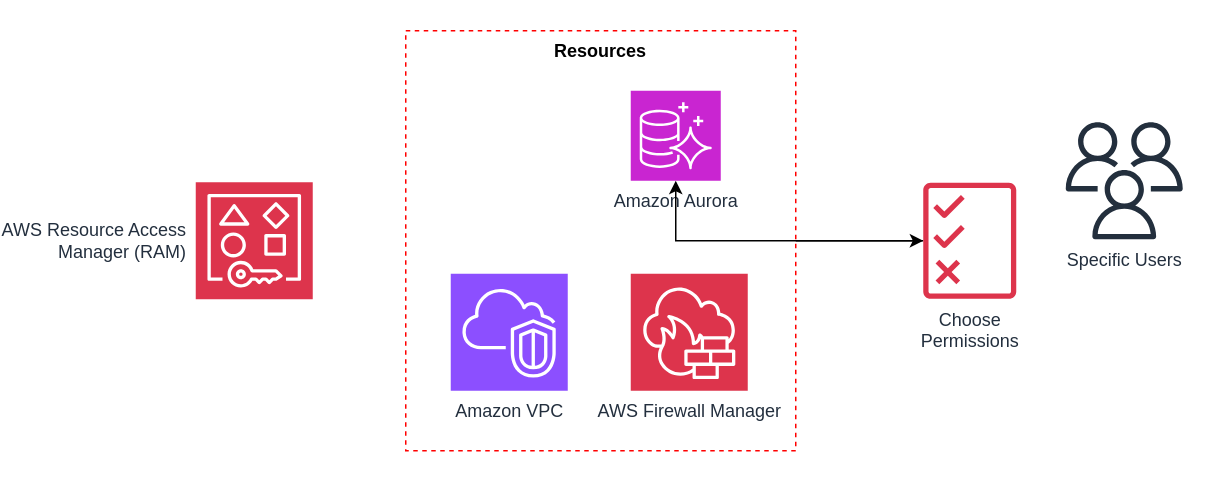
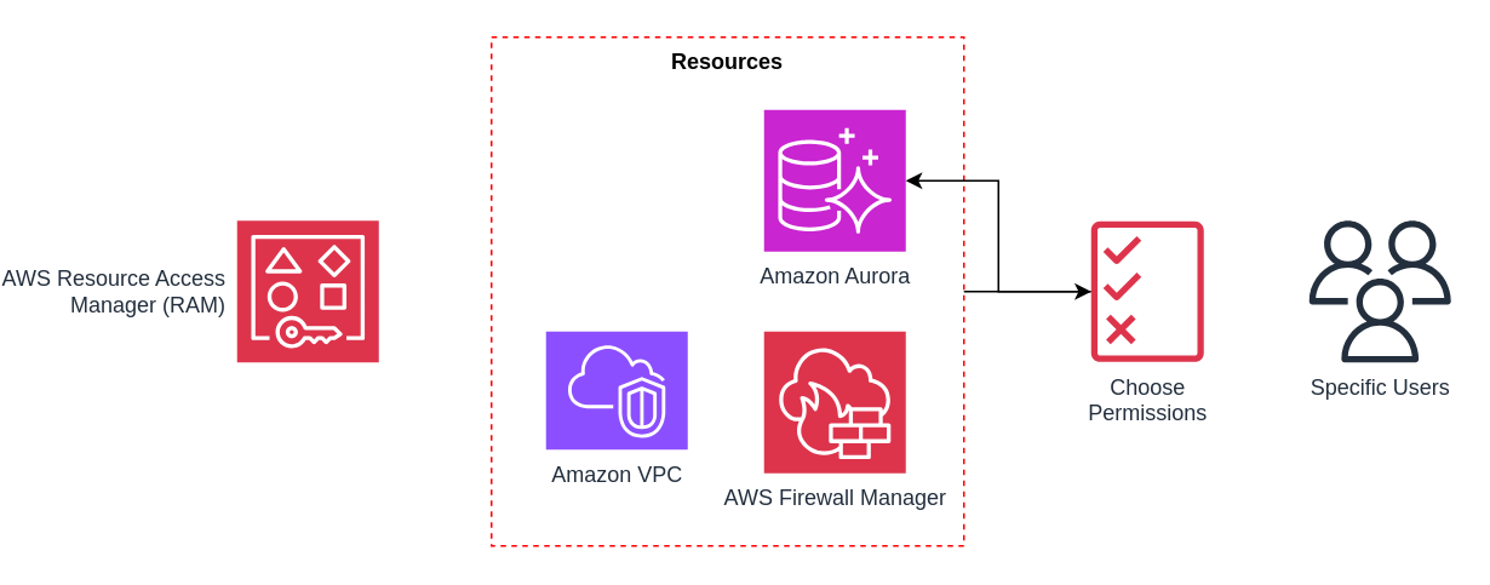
  <mxCell id="0" />
  <mxCell id="1" parent="0" />
  <mxCell id="2" style="edgeStyle=orthogonalEdgeStyle;rounded=0;orthogonalLoop=1;jettySize=auto;html=1;" edge="1" parent="1" source="3" target="9"><mxGeometry relative="1" as="geometry" /></mxCell>
  <mxCell id="3" value="Resources" style="rounded=0;whiteSpace=wrap;html=1;strokeColor=#FF0000;fillColor=none;dashed=1;verticalAlign=top;fontStyle=1" vertex="1" parent="1"><mxGeometry x="160" y="20" width="260" height="280" as="geometry" /></mxCell>
  <mxCell id="4" value="AWS Resource Access&lt;div&gt;Manager (RAM)&lt;/div&gt;" style="sketch=0;points=[[0,0,0],[0.25,0,0],[0.5,0,0],[0.75,0,0],[1,0,0],[0,1,0],[0.25,1,0],[0.5,1,0],[0.75,1,0],[1,1,0],[0,0.25,0],[0,0.5,0],[0,0.75,0],[1,0.25,0],[1,0.5,0],[1,0.75,0]];outlineConnect=0;fontColor=#232F3E;fillColor=#DD344C;strokeColor=#ffffff;dashed=0;verticalLabelPosition=middle;verticalAlign=middle;align=right;html=1;fontSize=12;fontStyle=0;aspect=fixed;shape=mxgraph.aws4.resourceIcon;resIcon=mxgraph.aws4.resource_access_manager;labelPosition=left;spacingRight=5;" vertex="1" parent="1"><mxGeometry x="20" y="121" width="78" height="78" as="geometry" /></mxCell>
- <mxCell id="5" value="Amazon VPC" style="sketch=0;points=[[0,0,0],[0.25,0,0],[0.5,0,0],[0.75,0,0],[1,0,0],[0,1,0],[0.25,1,0],[0.5,1,0],[0.75,1,0],[1,1,0],[0,0.25,0],[0,0.5,0],[0,0.75,0],[1,0.25,0],[1,0.5,0],[1,0.75,0]];outlineConnect=0;fontColor=#232F3E;fillColor=#8C4FFF;strokeColor=#ffffff;dashed=0;verticalLabelPosition=bottom;verticalAlign=top;align=center;html=1;fontSize=12;fontStyle=0;aspect=fixed;shape=mxgraph.aws4.resourceIcon;resIcon=mxgraph.aws4.vpc;" vertex="1" parent="1"><mxGeometry x="190" y="182" width="78" height="78" as="geometry" /></mxCell>
- <mxCell id="6" value="Amazon Aurora" style="sketch=0;points=[[0,0,0],[0.25,0,0],[0.5,0,0],[0.75,0,0],[1,0,0],[0,1,0],[0.25,1,0],[0.5,1,0],[0.75,1,0],[1,1,0],[0,0.25,0],[0,0.5,0],[0,0.75,0],[1,0.25,0],[1,0.5,0],[1,0.75,0]];outlineConnect=0;fontColor=#232F3E;fillColor=#C925D1;strokeColor=#ffffff;dashed=0;verticalLabelPosition=bottom;verticalAlign=top;align=center;html=1;fontSize=12;fontStyle=0;aspect=fixed;shape=mxgraph.aws4.resourceIcon;resIcon=mxgraph.aws4.aurora;" vertex="1" parent="1"><mxGeometry x="310" y="60" width="60" height="60" as="geometry" /></mxCell>
+ <mxCell id="5" value="Amazon VPC" style="sketch=0;points=[[0,0,0],[0.25,0,0],[0.5,0,0],[0.75,0,0],[1,0,0],[0,1,0],[0.25,1,0],[0.5,1,0],[0.75,1,0],[1,1,0],[0,0.25,0],[0,0.5,0],[0,0.75,0],[1,0.25,0],[1,0.5,0],[1,0.75,0]];outlineConnect=0;fontColor=#232F3E;fillColor=#8C4FFF;strokeColor=#ffffff;dashed=0;verticalLabelPosition=bottom;verticalAlign=top;align=center;html=1;fontSize=12;fontStyle=0;aspect=fixed;shape=mxgraph.aws4.resourceIcon;resIcon=mxgraph.aws4.vpc;" vertex="1" parent="1"><mxGeometry x="190" y="182" width="78" height="65" as="geometry" /></mxCell>
+ <mxCell id="6" value="Amazon Aurora" style="sketch=0;points=[[0,0,0],[0.25,0,0],[0.5,0,0],[0.75,0,0],[1,0,0],[0,1,0],[0.25,1,0],[0.5,1,0],[0.75,1,0],[1,1,0],[0,0.25,0],[0,0.5,0],[0,0.75,0],[1,0.25,0],[1,0.5,0],[1,0.75,0]];outlineConnect=0;fontColor=#232F3E;fillColor=#C925D1;strokeColor=#ffffff;dashed=0;verticalLabelPosition=bottom;verticalAlign=top;align=center;html=1;fontSize=12;fontStyle=0;aspect=fixed;shape=mxgraph.aws4.resourceIcon;resIcon=mxgraph.aws4.aurora;" vertex="1" parent="1"><mxGeometry x="310" y="60" width="78" height="78" as="geometry" /></mxCell>
  <mxCell id="7" value="AWS Firewall Manager" style="sketch=0;points=[[0,0,0],[0.25,0,0],[0.5,0,0],[0.75,0,0],[1,0,0],[0,1,0],[0.25,1,0],[0.5,1,0],[0.75,1,0],[1,1,0],[0,0.25,0],[0,0.5,0],[0,0.75,0],[1,0.25,0],[1,0.5,0],[1,0.75,0]];outlineConnect=0;fontColor=#232F3E;fillColor=#DD344C;strokeColor=#ffffff;dashed=0;verticalLabelPosition=bottom;verticalAlign=top;align=center;html=1;fontSize=12;fontStyle=0;aspect=fixed;shape=mxgraph.aws4.resourceIcon;resIcon=mxgraph.aws4.network_firewall;" vertex="1" parent="1"><mxGeometry x="310" y="182" width="78" height="78" as="geometry" /></mxCell>
  <mxCell id="8" style="edgeStyle=orthogonalEdgeStyle;rounded=0;orthogonalLoop=1;jettySize=auto;html=1;" edge="1" parent="1" source="9" target="6"><mxGeometry relative="1" as="geometry" /></mxCell>
- <mxCell id="9" value="Choose&lt;div&gt;Permissions&lt;/div&gt;" style="sketch=0;outlineConnect=0;fontColor=#232F3E;gradientColor=none;fillColor=#DD344C;strokeColor=none;dashed=0;verticalLabelPosition=bottom;verticalAlign=top;align=center;html=1;fontSize=12;fontStyle=0;aspect=fixed;pointerEvents=1;shape=mxgraph.aws4.permissions;" vertex="1" parent="1"><mxGeometry x="505" y="121" width="62" height="78" as="geometry" /></mxCell>
- <mxCell id="10" value="Specific Users" style="sketch=0;outlineConnect=0;fontColor=#232F3E;gradientColor=none;fillColor=#232F3D;strokeColor=none;dashed=0;verticalLabelPosition=bottom;verticalAlign=top;align=center;html=1;fontSize=12;fontStyle=0;aspect=fixed;pointerEvents=1;shape=mxgraph.aws4.users;" vertex="1" parent="1"><mxGeometry x="600" y="81" width="78" height="78" as="geometry" /></mxCell>
+ <mxCell id="9" value="Choose&lt;div&gt;Permissions&lt;/div&gt;" style="sketch=0;outlineConnect=0;fontColor=#232F3E;gradientColor=none;fillColor=#DD344C;strokeColor=none;dashed=0;verticalLabelPosition=bottom;verticalAlign=top;align=center;html=1;fontSize=12;fontStyle=0;aspect=fixed;pointerEvents=1;shape=mxgraph.aws4.permissions;" vertex="1" parent="1"><mxGeometry x="490" y="121" width="62" height="78" as="geometry" /></mxCell>
+ <mxCell id="10" value="Specific Users" style="sketch=0;outlineConnect=0;fontColor=#232F3E;gradientColor=none;fillColor=#232F3D;strokeColor=none;dashed=0;verticalLabelPosition=bottom;verticalAlign=top;align=center;html=1;fontSize=12;fontStyle=0;aspect=fixed;pointerEvents=1;shape=mxgraph.aws4.users;" vertex="1" parent="1"><mxGeometry x="610" y="121" width="78" height="78" as="geometry" /></mxCell>
